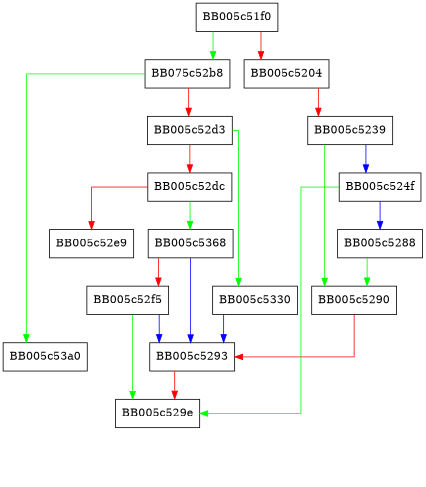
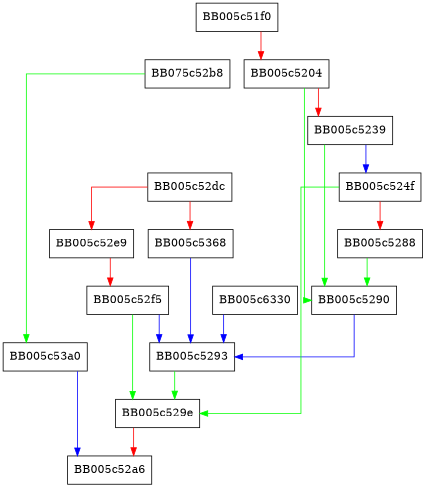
  digraph {
    splines=ortho
    node [shape=box]
    edge [color=green]
    n1 [label=BB075c52b8]
    BB005c51f0
    BB005c5204
    BB005c53a0
-   BB005c52d3
    BB005c5290
    BB005c5239
-   BB005c5330
+   BB005c52a6
+   BB005c5330 [label=BB005c6330]
    BB005c52dc
    BB005c5293
    BB005c524f
    BB005c529e
    BB005c5288
    BB005c5368
    BB005c52e9
    BB005c52f5
    n1 -> BB005c53a0
-   n1 -> BB005c52d3 [color=red]
-   BB005c51f0 -> n1
    BB005c51f0 -> BB005c5204 [color=red]
+   BB005c5204 -> BB005c5290
    BB005c5204 -> BB005c5239 [color=red]
-   BB005c52d3 -> BB005c5330
-   BB005c52d3 -> BB005c52dc [color=red]
-   BB005c5290 -> BB005c5293 [color=red]
+   BB005c53a0 -> BB005c52a6 [color=blue]
+   BB005c5290 -> BB005c5293 [color=blue]
    BB005c5239 -> BB005c5290
    BB005c5239 -> BB005c524f [color=blue]
    BB005c5330 -> BB005c5293 [color=blue]
-   BB005c52dc -> BB005c5368
+   BB005c52dc -> BB005c5368 [color=red]
    BB005c52dc -> BB005c52e9 [color=red]
-   BB005c5293 -> BB005c529e [color=red]
+   BB005c5293 -> BB005c529e
    BB005c524f -> BB005c529e
-   BB005c524f -> BB005c5288 [color=blue]
+   BB005c524f -> BB005c5288 [color=red]
+   BB005c529e -> BB005c52a6 [color=red]
    BB005c5288 -> BB005c5290
    BB005c5368 -> BB005c5293 [color=blue]
-   BB005c5368 -> BB005c52f5 [color=red]
+   BB005c52e9 -> BB005c52f5 [color=red]
    BB005c52f5 -> BB005c5293 [color=blue]
    BB005c52f5 -> BB005c529e
  }
